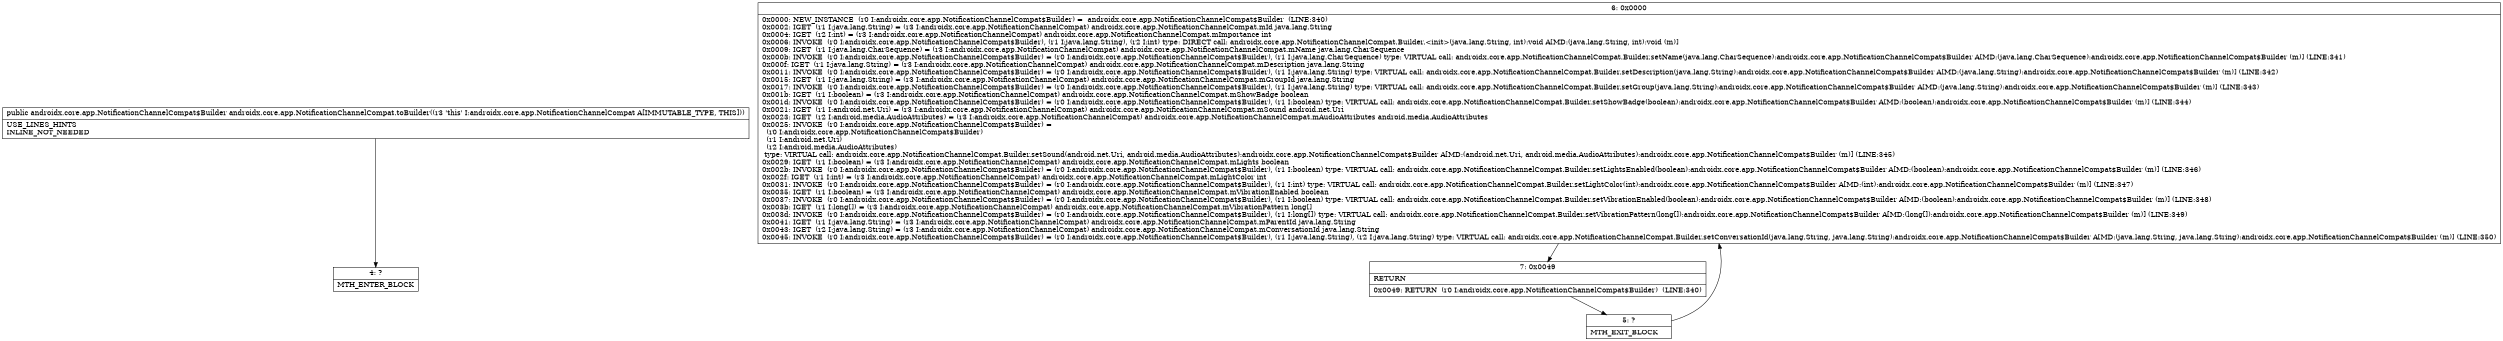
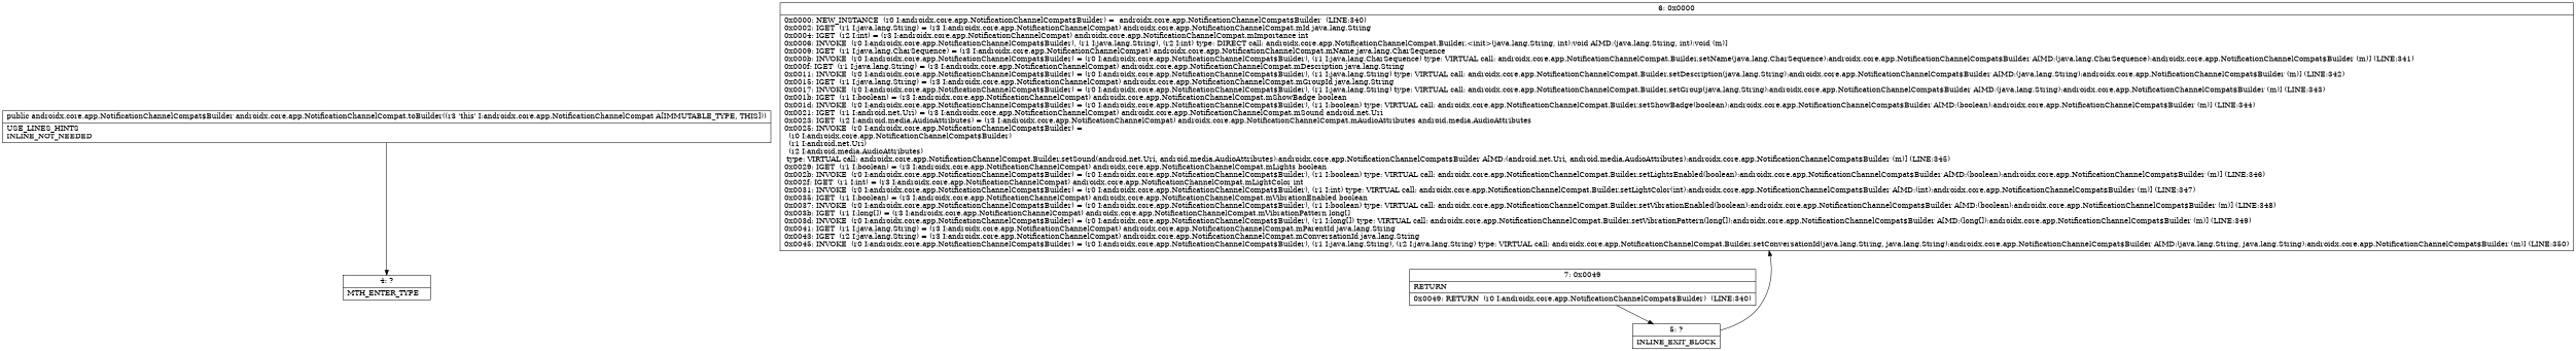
  digraph {
    node [shape=record]
-   n1 [label="{4\:\ ?|MTH_ENTER_BLOCK\l}"]
+   n1 [label="{4\:\ ?|MTH_ENTER_TYPE\l}"]
    n2 [label="{6\:\ 0x0000|0x0000: NEW_INSTANCE  (r0 I:androidx.core.app.NotificationChannelCompat$Builder) =  androidx.core.app.NotificationChannelCompat$Builder  (LINE:340)\l0x0002: IGET  (r1 I:java.lang.String) = (r3 I:androidx.core.app.NotificationChannelCompat) androidx.core.app.NotificationChannelCompat.mId java.lang.String \l0x0004: IGET  (r2 I:int) = (r3 I:androidx.core.app.NotificationChannelCompat) androidx.core.app.NotificationChannelCompat.mImportance int \l0x0006: INVOKE  (r0 I:androidx.core.app.NotificationChannelCompat$Builder), (r1 I:java.lang.String), (r2 I:int) type: DIRECT call: androidx.core.app.NotificationChannelCompat.Builder.\<init\>(java.lang.String, int):void A[MD:(java.lang.String, int):void (m)]\l0x0009: IGET  (r1 I:java.lang.CharSequence) = (r3 I:androidx.core.app.NotificationChannelCompat) androidx.core.app.NotificationChannelCompat.mName java.lang.CharSequence \l0x000b: INVOKE  (r0 I:androidx.core.app.NotificationChannelCompat$Builder) = (r0 I:androidx.core.app.NotificationChannelCompat$Builder), (r1 I:java.lang.CharSequence) type: VIRTUAL call: androidx.core.app.NotificationChannelCompat.Builder.setName(java.lang.CharSequence):androidx.core.app.NotificationChannelCompat$Builder A[MD:(java.lang.CharSequence):androidx.core.app.NotificationChannelCompat$Builder (m)] (LINE:341)\l0x000f: IGET  (r1 I:java.lang.String) = (r3 I:androidx.core.app.NotificationChannelCompat) androidx.core.app.NotificationChannelCompat.mDescription java.lang.String \l0x0011: INVOKE  (r0 I:androidx.core.app.NotificationChannelCompat$Builder) = (r0 I:androidx.core.app.NotificationChannelCompat$Builder), (r1 I:java.lang.String) type: VIRTUAL call: androidx.core.app.NotificationChannelCompat.Builder.setDescription(java.lang.String):androidx.core.app.NotificationChannelCompat$Builder A[MD:(java.lang.String):androidx.core.app.NotificationChannelCompat$Builder (m)] (LINE:342)\l0x0015: IGET  (r1 I:java.lang.String) = (r3 I:androidx.core.app.NotificationChannelCompat) androidx.core.app.NotificationChannelCompat.mGroupId java.lang.String \l0x0017: INVOKE  (r0 I:androidx.core.app.NotificationChannelCompat$Builder) = (r0 I:androidx.core.app.NotificationChannelCompat$Builder), (r1 I:java.lang.String) type: VIRTUAL call: androidx.core.app.NotificationChannelCompat.Builder.setGroup(java.lang.String):androidx.core.app.NotificationChannelCompat$Builder A[MD:(java.lang.String):androidx.core.app.NotificationChannelCompat$Builder (m)] (LINE:343)\l0x001b: IGET  (r1 I:boolean) = (r3 I:androidx.core.app.NotificationChannelCompat) androidx.core.app.NotificationChannelCompat.mShowBadge boolean \l0x001d: INVOKE  (r0 I:androidx.core.app.NotificationChannelCompat$Builder) = (r0 I:androidx.core.app.NotificationChannelCompat$Builder), (r1 I:boolean) type: VIRTUAL call: androidx.core.app.NotificationChannelCompat.Builder.setShowBadge(boolean):androidx.core.app.NotificationChannelCompat$Builder A[MD:(boolean):androidx.core.app.NotificationChannelCompat$Builder (m)] (LINE:344)\l0x0021: IGET  (r1 I:android.net.Uri) = (r3 I:androidx.core.app.NotificationChannelCompat) androidx.core.app.NotificationChannelCompat.mSound android.net.Uri \l0x0023: IGET  (r2 I:android.media.AudioAttributes) = (r3 I:androidx.core.app.NotificationChannelCompat) androidx.core.app.NotificationChannelCompat.mAudioAttributes android.media.AudioAttributes \l0x0025: INVOKE  (r0 I:androidx.core.app.NotificationChannelCompat$Builder) = \l  (r0 I:androidx.core.app.NotificationChannelCompat$Builder)\l  (r1 I:android.net.Uri)\l  (r2 I:android.media.AudioAttributes)\l type: VIRTUAL call: androidx.core.app.NotificationChannelCompat.Builder.setSound(android.net.Uri, android.media.AudioAttributes):androidx.core.app.NotificationChannelCompat$Builder A[MD:(android.net.Uri, android.media.AudioAttributes):androidx.core.app.NotificationChannelCompat$Builder (m)] (LINE:345)\l0x0029: IGET  (r1 I:boolean) = (r3 I:androidx.core.app.NotificationChannelCompat) androidx.core.app.NotificationChannelCompat.mLights boolean \l0x002b: INVOKE  (r0 I:androidx.core.app.NotificationChannelCompat$Builder) = (r0 I:androidx.core.app.NotificationChannelCompat$Builder), (r1 I:boolean) type: VIRTUAL call: androidx.core.app.NotificationChannelCompat.Builder.setLightsEnabled(boolean):androidx.core.app.NotificationChannelCompat$Builder A[MD:(boolean):androidx.core.app.NotificationChannelCompat$Builder (m)] (LINE:346)\l0x002f: IGET  (r1 I:int) = (r3 I:androidx.core.app.NotificationChannelCompat) androidx.core.app.NotificationChannelCompat.mLightColor int \l0x0031: INVOKE  (r0 I:androidx.core.app.NotificationChannelCompat$Builder) = (r0 I:androidx.core.app.NotificationChannelCompat$Builder), (r1 I:int) type: VIRTUAL call: androidx.core.app.NotificationChannelCompat.Builder.setLightColor(int):androidx.core.app.NotificationChannelCompat$Builder A[MD:(int):androidx.core.app.NotificationChannelCompat$Builder (m)] (LINE:347)\l0x0035: IGET  (r1 I:boolean) = (r3 I:androidx.core.app.NotificationChannelCompat) androidx.core.app.NotificationChannelCompat.mVibrationEnabled boolean \l0x0037: INVOKE  (r0 I:androidx.core.app.NotificationChannelCompat$Builder) = (r0 I:androidx.core.app.NotificationChannelCompat$Builder), (r1 I:boolean) type: VIRTUAL call: androidx.core.app.NotificationChannelCompat.Builder.setVibrationEnabled(boolean):androidx.core.app.NotificationChannelCompat$Builder A[MD:(boolean):androidx.core.app.NotificationChannelCompat$Builder (m)] (LINE:348)\l0x003b: IGET  (r1 I:long[]) = (r3 I:androidx.core.app.NotificationChannelCompat) androidx.core.app.NotificationChannelCompat.mVibrationPattern long[] \l0x003d: INVOKE  (r0 I:androidx.core.app.NotificationChannelCompat$Builder) = (r0 I:androidx.core.app.NotificationChannelCompat$Builder), (r1 I:long[]) type: VIRTUAL call: androidx.core.app.NotificationChannelCompat.Builder.setVibrationPattern(long[]):androidx.core.app.NotificationChannelCompat$Builder A[MD:(long[]):androidx.core.app.NotificationChannelCompat$Builder (m)] (LINE:349)\l0x0041: IGET  (r1 I:java.lang.String) = (r3 I:androidx.core.app.NotificationChannelCompat) androidx.core.app.NotificationChannelCompat.mParentId java.lang.String \l0x0043: IGET  (r2 I:java.lang.String) = (r3 I:androidx.core.app.NotificationChannelCompat) androidx.core.app.NotificationChannelCompat.mConversationId java.lang.String \l0x0045: INVOKE  (r0 I:androidx.core.app.NotificationChannelCompat$Builder) = (r0 I:androidx.core.app.NotificationChannelCompat$Builder), (r1 I:java.lang.String), (r2 I:java.lang.String) type: VIRTUAL call: androidx.core.app.NotificationChannelCompat.Builder.setConversationId(java.lang.String, java.lang.String):androidx.core.app.NotificationChannelCompat$Builder A[MD:(java.lang.String, java.lang.String):androidx.core.app.NotificationChannelCompat$Builder (m)] (LINE:350)\l}"]
    n3 [label="{7\:\ 0x0049|RETURN\l|0x0049: RETURN  (r0 I:androidx.core.app.NotificationChannelCompat$Builder)  (LINE:340)\l}"]
-   n4 [label="{5\:\ ?|MTH_EXIT_BLOCK\l}"]
+   n4 [label="{5\:\ ?|INLINE_EXIT_BLOCK\l}"]
    n5 [label="{public androidx.core.app.NotificationChannelCompat$Builder androidx.core.app.NotificationChannelCompat.toBuilder((r3 'this' I:androidx.core.app.NotificationChannelCompat A[IMMUTABLE_TYPE, THIS]))  | USE_LINES_HINTS\lINLINE_NOT_NEEDED\l}"]
-   n2 -> n3
    n3 -> n4
    n4 -> n2
    n5 -> n1
  }
